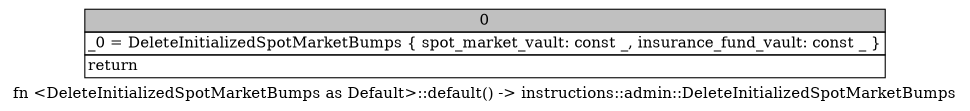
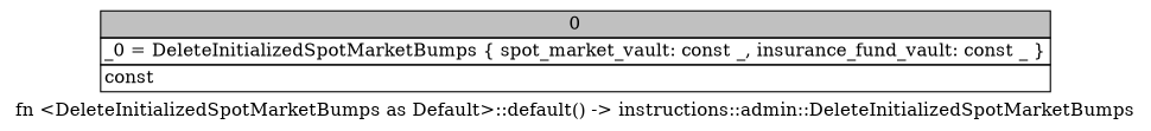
  digraph {
    fontname="DejaVu Serif"
    label=<fn &lt;DeleteInitializedSpotMarketBumps as Default&gt;::default() -&gt; instructions::admin::DeleteInitializedSpotMarketBumps<br align="left"/>>
-   n1 [fontname="DejaVu Serif" label=<<table border="0" cellborder="1" cellspacing="0"><tr><td bgcolor="gray" align="center" colspan="1">0</td></tr><tr><td align="left" balign="left">_0 = DeleteInitializedSpotMarketBumps { spot_market_vault: const _, insurance_fund_vault: const _ }<br/></td></tr><tr><td align="left">return</td></tr></table>> shape=none]
+   n1 [fontname="DejaVu Serif" label=<<table border="0" cellborder="1" cellspacing="0"><tr><td bgcolor="gray" align="center" colspan="1">0</td></tr><tr><td align="left" balign="left">_0 = DeleteInitializedSpotMarketBumps { spot_market_vault: const _, insurance_fund_vault: const _ }<br/></td></tr><tr><td align="left">const</td></tr></table>> shape=none]
  }
